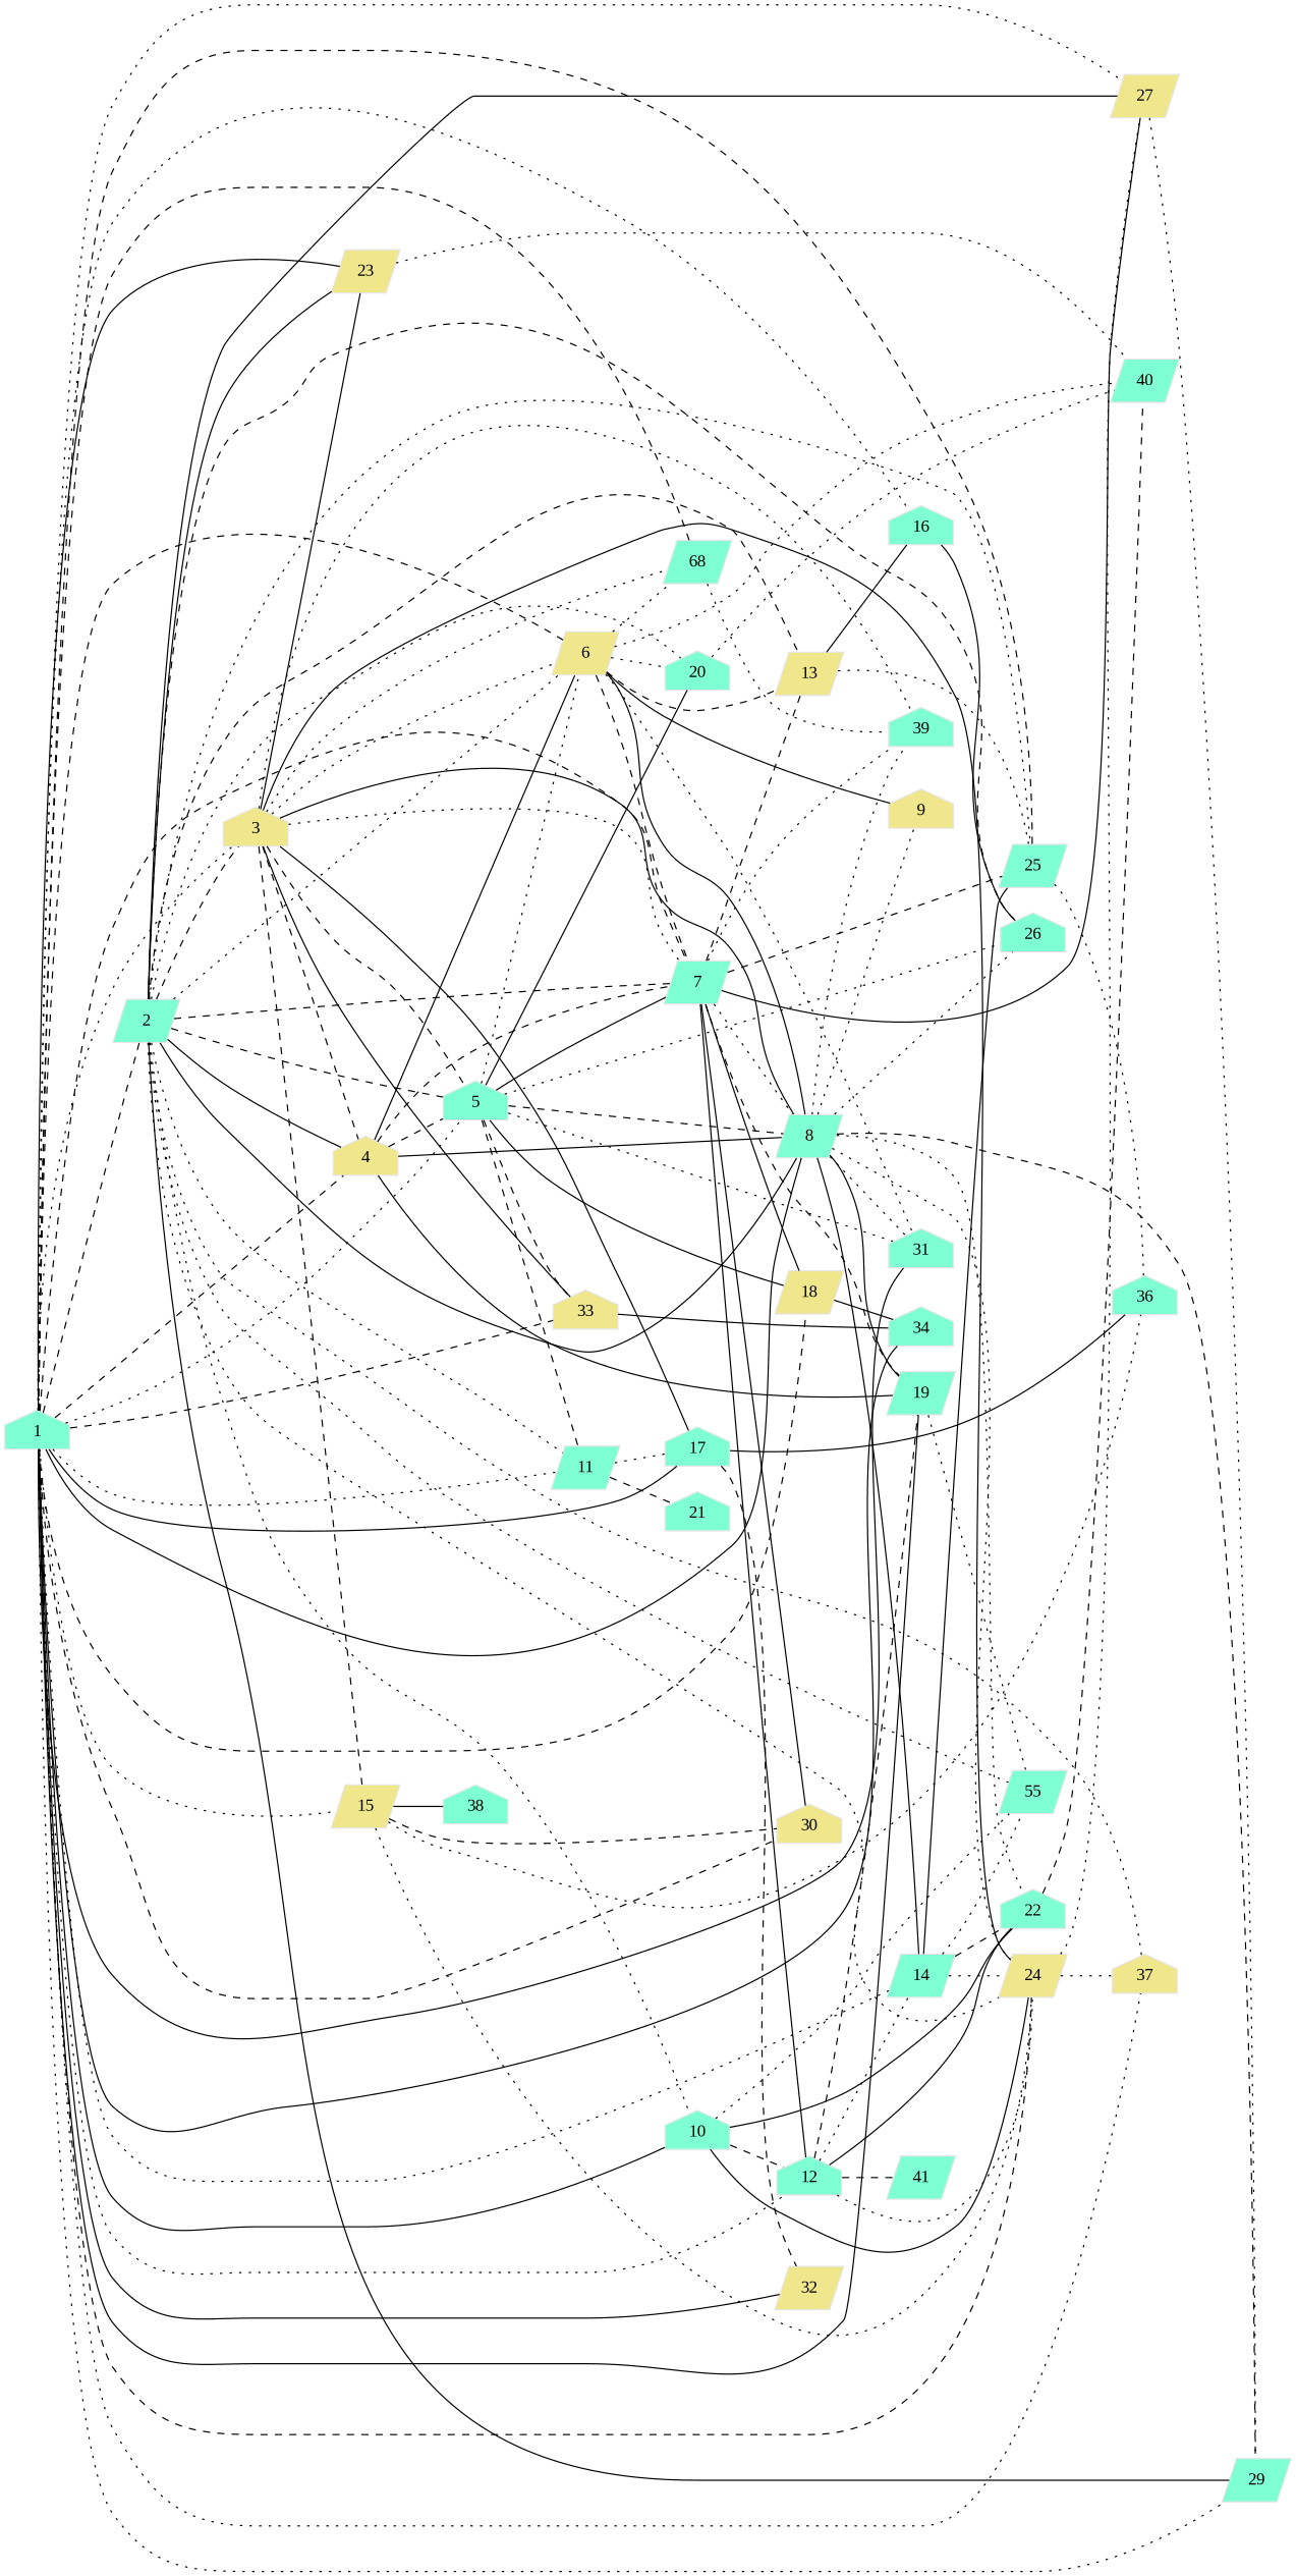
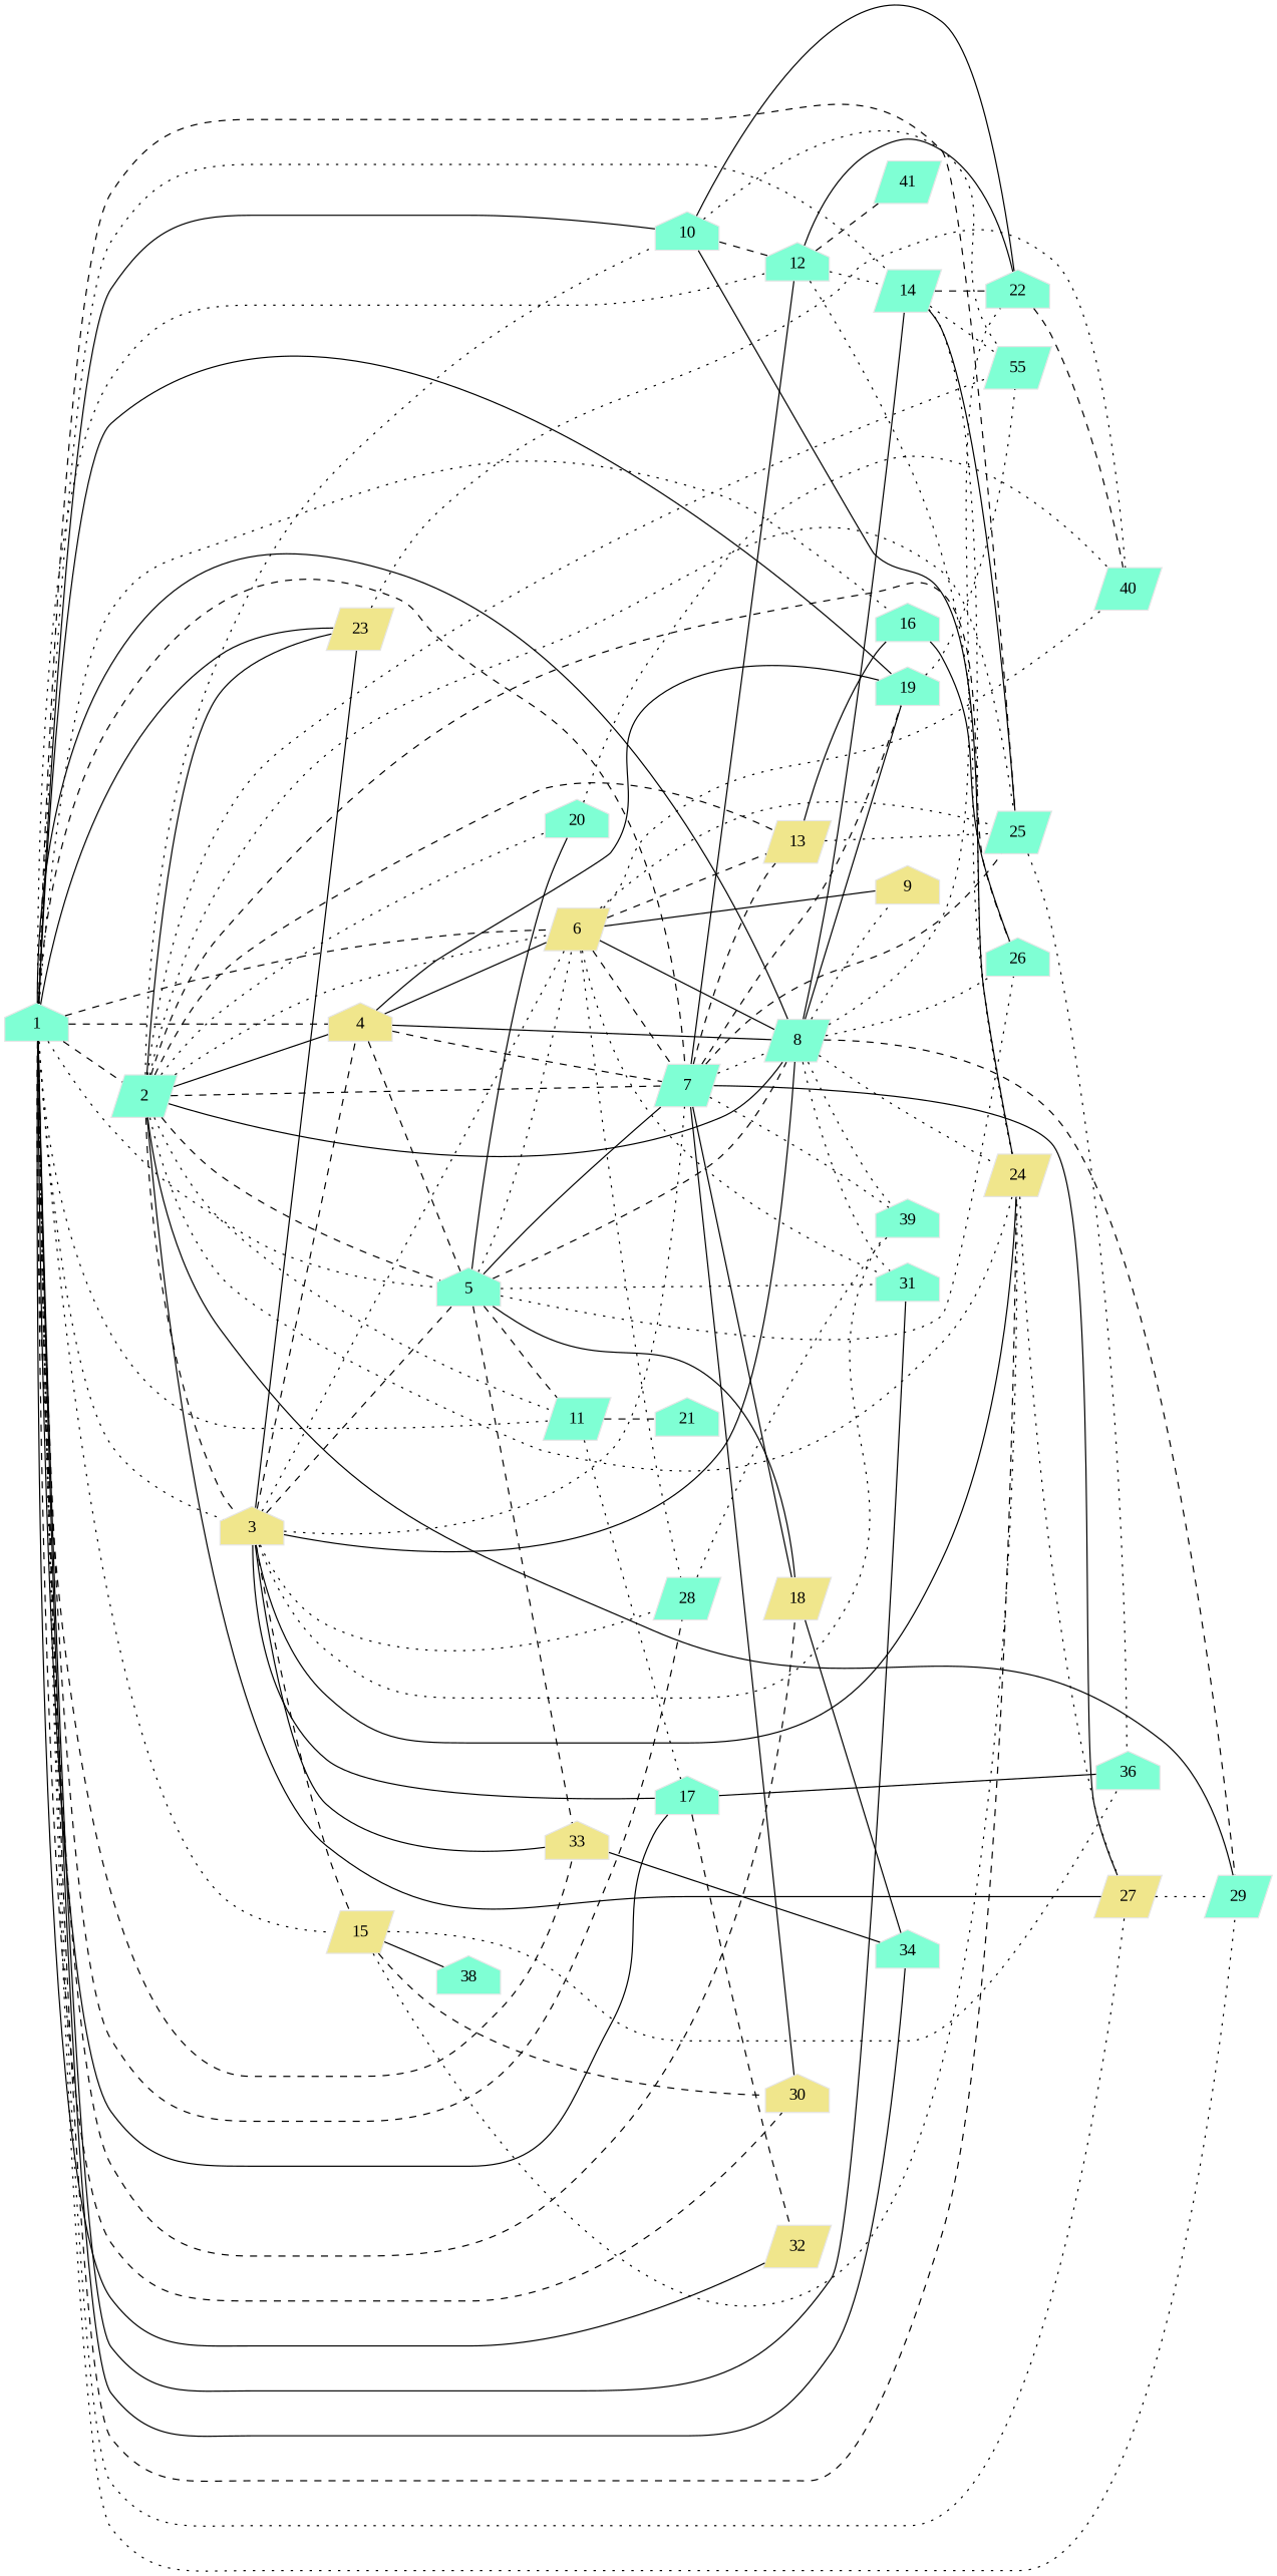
  graph {
    fontname="Liberation Serif"
    rankdir=LR
    node [color=gray90 fillcolor=aquamarine fontname="Liberation Serif" shape=house style=filled]
    edge [fontname="Liberation Serif" style=dotted weight=1.0]
    2 [shape=parallelogram]
    1
    3 [fillcolor=khaki]
    4 [fillcolor=khaki]
    5
    6 [fillcolor=khaki shape=parallelogram]
    7 [shape=parallelogram]
    8 [shape=parallelogram]
    10
    11 [shape=parallelogram]
    12
    14 [shape=parallelogram]
    15 [fillcolor=khaki shape=parallelogram]
    16
    17
    18 [fillcolor=khaki shape=parallelogram]
-   19 [shape=parallelogram]
+   19
    23 [fillcolor=khaki shape=parallelogram]
    24 [fillcolor=khaki shape=parallelogram]
    25 [shape=parallelogram]
    27 [fillcolor=khaki shape=parallelogram]
-   28 [shape=parallelogram label=68]
+   28 [shape=parallelogram]
    29 [shape=parallelogram]
    30 [fillcolor=khaki]
    31
    32 [fillcolor=khaki shape=parallelogram]
    33 [fillcolor=khaki]
    34
-   37 [fillcolor=khaki]
    13 [fillcolor=khaki shape=parallelogram]
    20
    26
    n33 [label=55 shape=parallelogram]
    39
    9 [fillcolor=khaki]
    40 [shape=parallelogram]
    22
    21
    41 [shape=parallelogram]
    36
    38
    2 -- 3 [style=dashed weight=2.0]
    2 -- 4 [style=solid]
    2 -- 5 [style=dashed]
    2 -- 6
    2 -- 7 [style=dashed]
    2 -- 8 [style=solid weight=2.0]
    2 -- 10 [weight=2.0]
    2 -- 11
    2 -- 23 [style=solid weight=2.0]
    2 -- 24
    2 -- 25
    2 -- 27 [style=solid weight=5.0]
    2 -- 29 [style=solid]
-   2 -- 37
    2 -- 13 [style=dashed]
    2 -- 20
    2 -- 26 [style=dashed]
    2 -- n33
    1 -- 2 [style=dashed weight=3.0]
    1 -- 3 [weight=4.0]
    1 -- 4 [style=dashed weight=16.0]
    1 -- 5 [weight=4.0]
    1 -- 6 [style=dashed weight=4.0]
    1 -- 7 [style=dashed weight=3.0]
    1 -- 8 [style=solid weight=5.0]
    1 -- 10 [style=solid]
    1 -- 11
    1 -- 12 [weight=3.0]
    1 -- 14 [weight=6.0]
    1 -- 15 [weight=3.0]
    1 -- 16 [weight=2.0]
    1 -- 17 [style=solid weight=2.0]
    1 -- 18 [style=dashed weight=2.0]
    1 -- 19 [style=solid]
    1 -- 23 [style=solid]
    1 -- 24 [style=dashed weight=2.0]
    1 -- 25 [style=dashed]
    1 -- 27 [weight=2.0]
    1 -- 28 [style=dashed weight=3.0]
    1 -- 29 [weight=2.0]
    1 -- 30 [style=dashed]
    1 -- 31 [style=solid]
    1 -- 32 [style=solid weight=3.0]
    1 -- 33 [style=dashed]
    1 -- 34 [style=solid]
-   1 -- 37
    3 -- 4 [style=dashed weight=2.0]
    3 -- 5 [style=dashed]
    3 -- 6
    3 -- 7 [weight=2.0]
    3 -- 8 [style=solid]
    3 -- 15 [style=dashed]
    3 -- 17 [style=solid]
    3 -- 23 [style=solid weight=3.0]
    3 -- 24 [style=solid]
    3 -- 28
    3 -- 33 [style=solid]
    3 -- 39
    4 -- 5 [style=dashed]
    4 -- 6 [style=solid]
    4 -- 7 [style=dashed weight=3.0]
    4 -- 8 [style=solid]
    4 -- 19 [style=solid]
    5 -- 6
    5 -- 7 [style=solid]
    5 -- 8 [style=dashed weight=2.0]
    5 -- 11 [style=dashed weight=2.0]
    5 -- 18 [style=solid]
    5 -- 31
    5 -- 33 [style=dashed weight=2.0]
    5 -- 20 [style=solid]
    5 -- 26
    6 -- 7 [style=dashed]
    6 -- 8 [style=solid weight=2.0]
    6 -- 28
    6 -- 31
    6 -- 13 [style=dashed]
-   6 -- 20
+   6 -- 25
    6 -- 9 [style=solid]
    6 -- 40 [weight=3.0]
    7 -- 8
    7 -- 12 [style=solid]
    7 -- 18 [style=solid weight=3.0]
    7 -- 19 [style=dashed]
    7 -- 25 [style=dashed weight=2.0]
    7 -- 27 [style=solid]
    7 -- 30 [style=solid]
    7 -- 13 [style=dashed]
    7 -- 39
    8 -- 14 [style=solid]
    8 -- 19 [style=solid]
    8 -- 24 [weight=6.0]
    8 -- 29 [style=dashed]
    8 -- 31
    8 -- 26
    8 -- 39
    8 -- 9 [weight=2.0]
    8 -- 22
    10 -- 12 [style=dashed]
    10 -- 24 [style=solid]
    10 -- n33
    10 -- 22 [style=solid weight=2.0]
    11 -- 17 [weight=2.0]
    11 -- 21 [style=dashed weight=2.0]
    12 -- 14
-   12 -- 19 [style=dashed]
    12 -- 24
    12 -- 22 [style=solid]
    12 -- 41 [style=dashed]
    14 -- 24 [weight=2.0]
    14 -- 25 [style=solid]
    14 -- n33
    14 -- 22 [style=dashed]
    15 -- 24
    15 -- 30 [style=dashed]
    15 -- 36
    15 -- 38 [style=solid]
    16 -- 26 [style=solid]
    17 -- 32 [style=dashed weight=2.0]
    17 -- 36 [style=solid]
    18 -- 34 [style=solid]
    19 -- n33
    23 -- 40
    24 -- 27
-   24 -- 37
    25 -- 36 [weight=2.0]
    27 -- 29
    28 -- 39 [weight=3.0]
    33 -- 34 [style=solid]
    13 -- 16 [style=solid]
    13 -- 25 [weight=2.0]
    20 -- 40
    22 -- 40 [style=dashed]
  }
